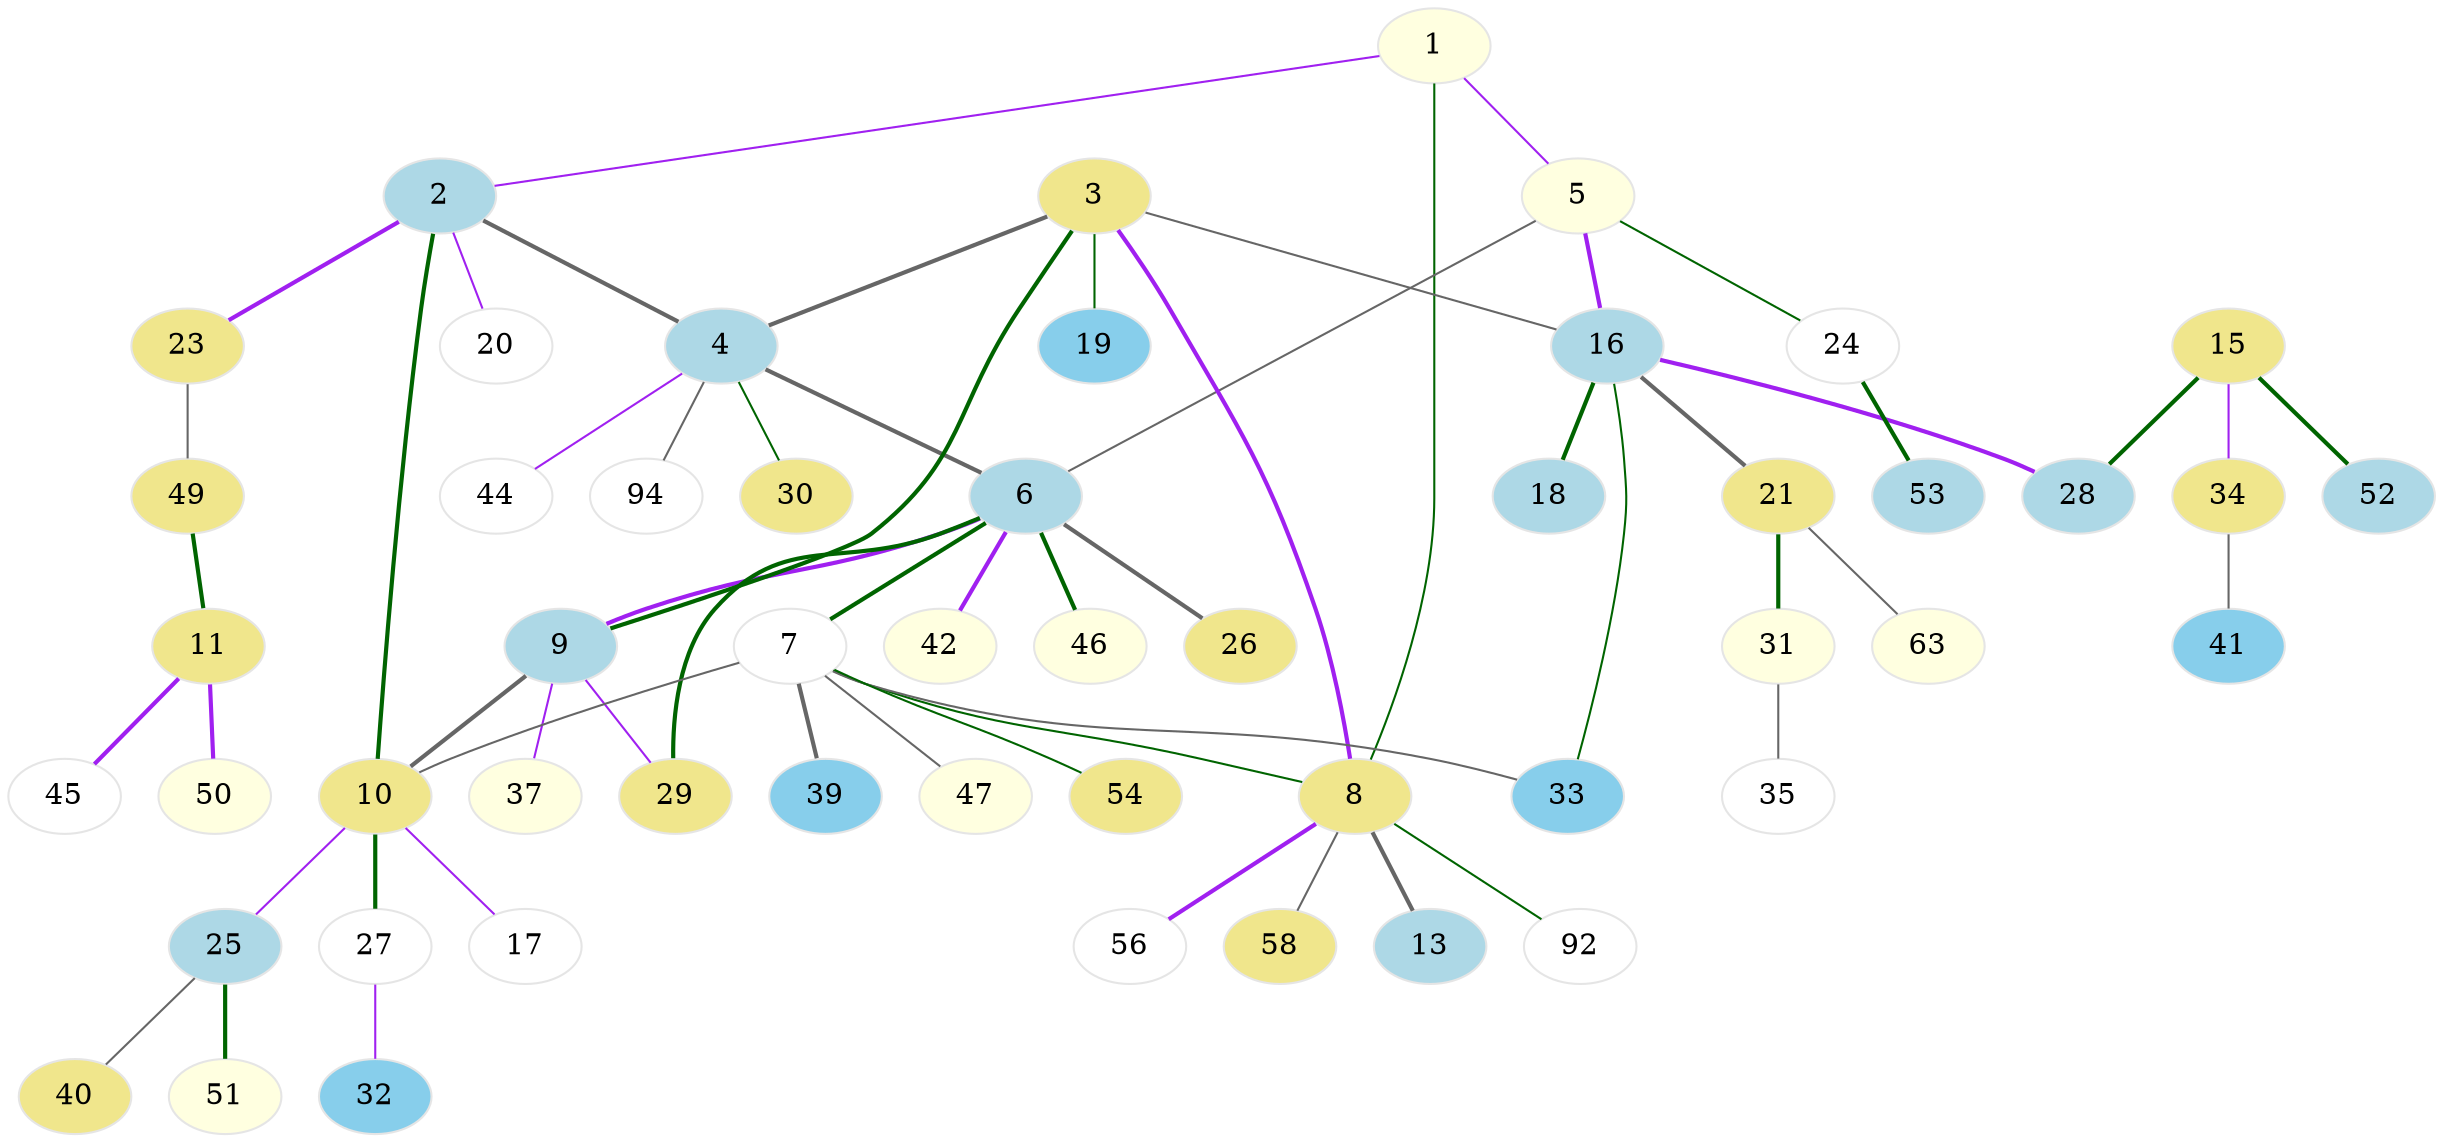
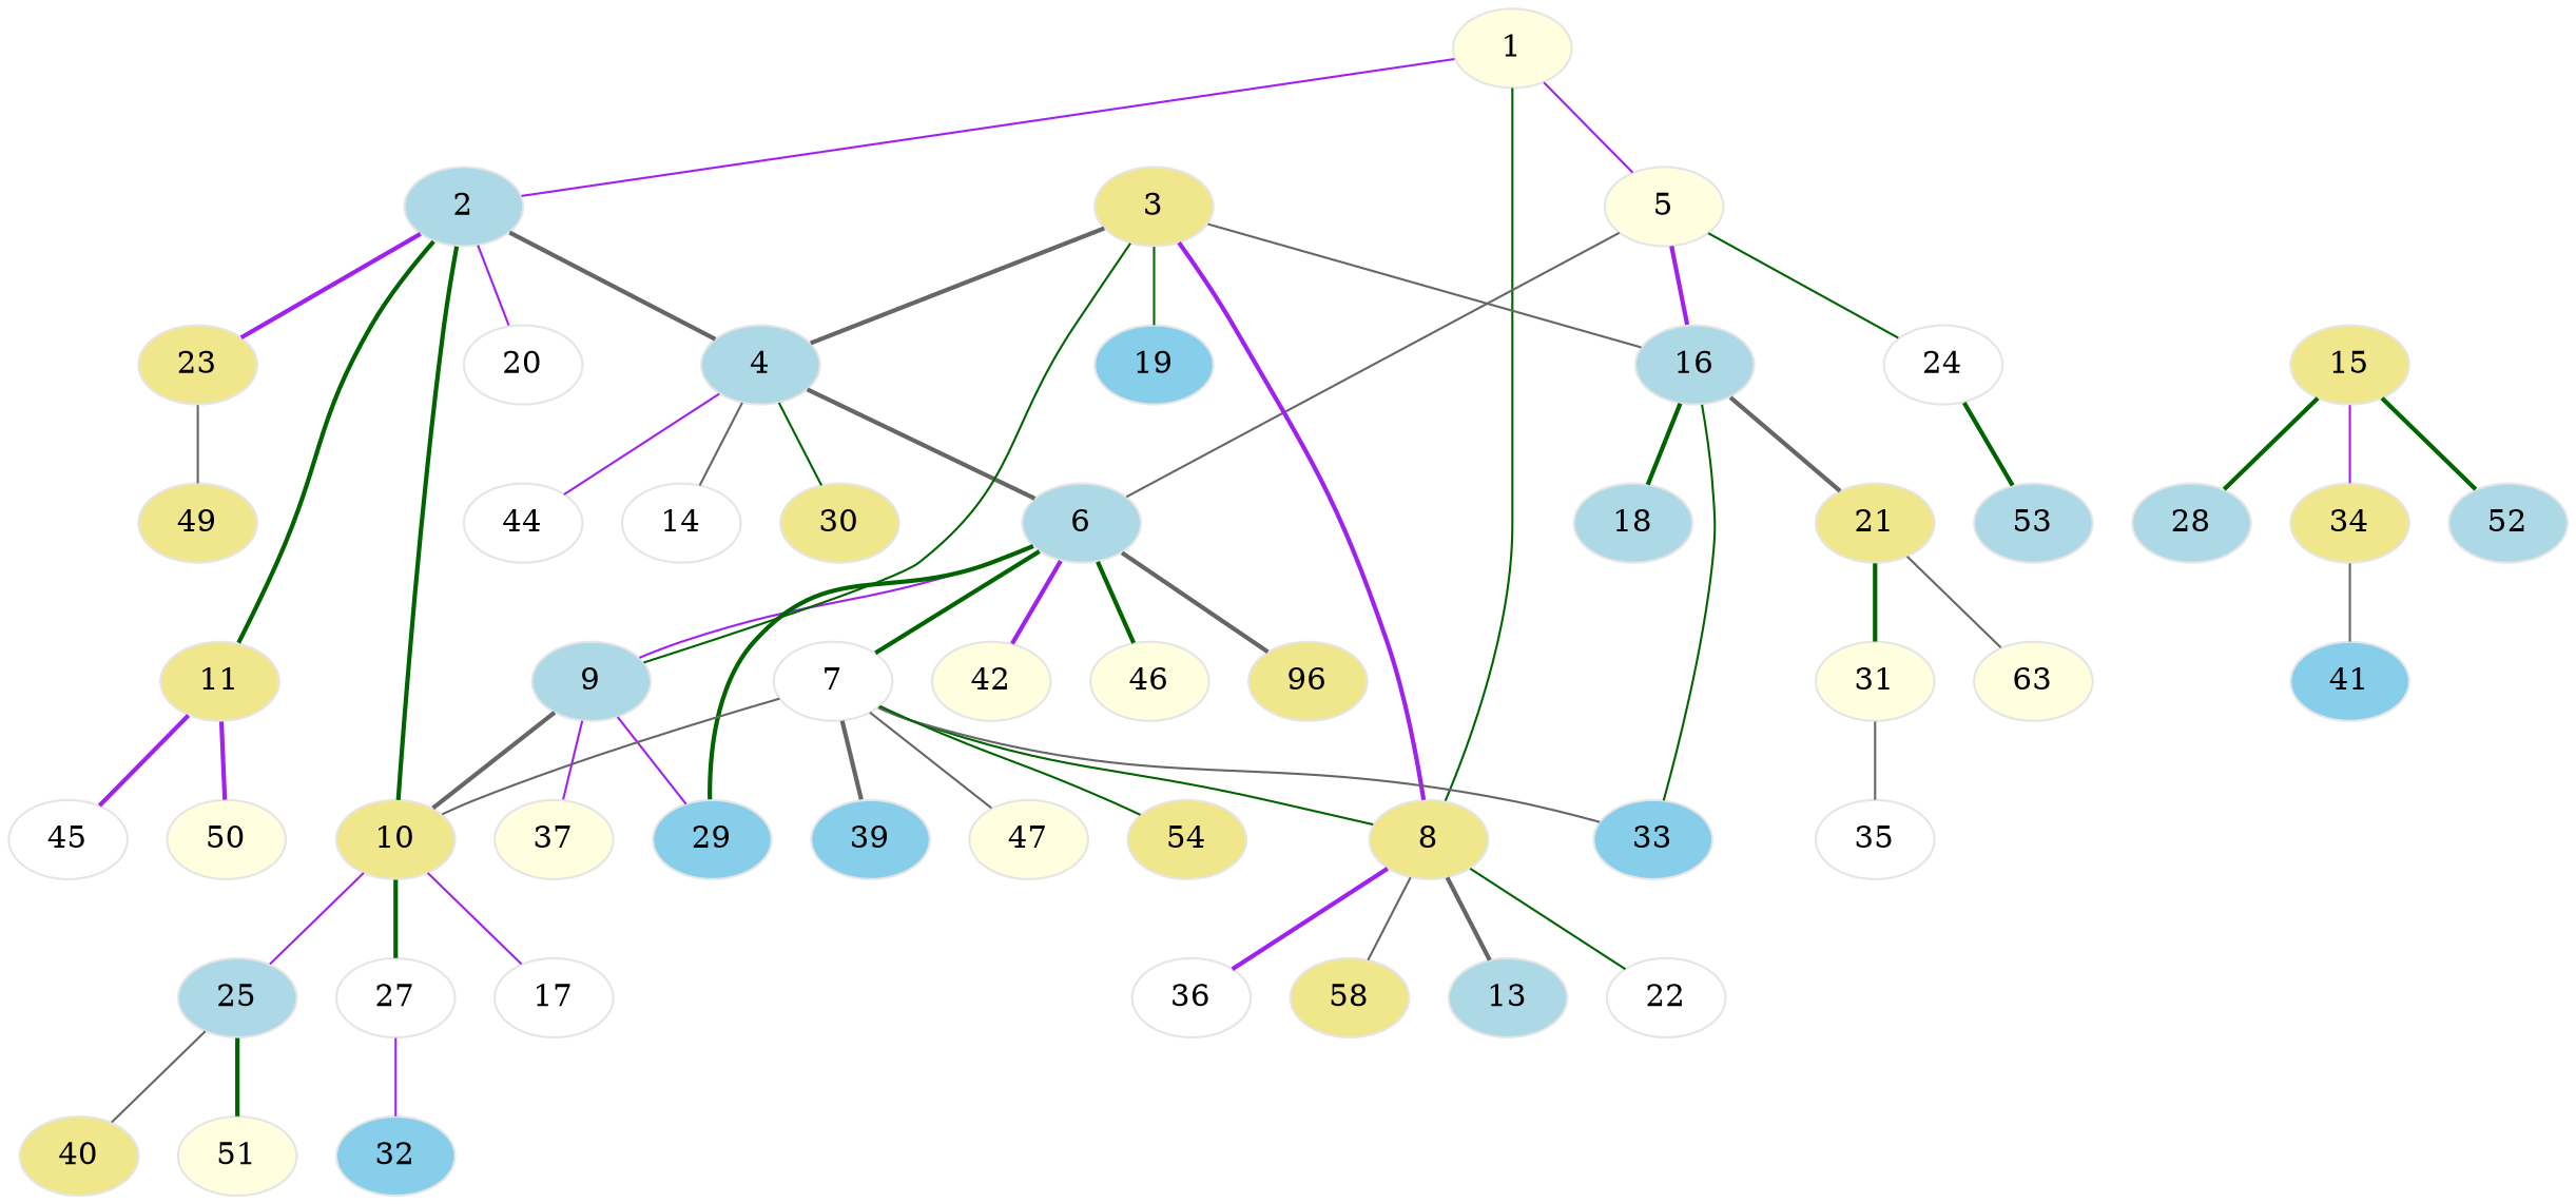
  graph {
    node [color=gray90 fillcolor=khaki style=filled]
    edge [color=darkgreen style=solid]
    1 [fillcolor=lightyellow]
    2 [fillcolor=lightblue]
    5 [fillcolor=lightyellow]
    8
    4 [fillcolor=lightblue]
    10
    11
    20 [fillcolor=white]
    23
    16 [fillcolor=lightblue]
    6 [fillcolor=lightblue]
    24 [fillcolor=white]
    13 [fillcolor=lightblue]
-   22 [fillcolor=white label=92]
-   36 [fillcolor=white label=56]
+   22 [fillcolor=white]
+   36 [fillcolor=white]
    n16 [label=58]
-   14 [fillcolor=white label=94]
+   14 [fillcolor=white]
    30
    44 [fillcolor=white]
    17 [fillcolor=white]
    25 [fillcolor=lightblue]
    27 [fillcolor=white]
    45 [fillcolor=white]
    50 [fillcolor=lightyellow]
    49
    3
    9 [fillcolor=lightblue]
    19 [fillcolor=skyblue]
-   29
+   29 [fillcolor=skyblue]
    37 [fillcolor=lightyellow]
    33 [fillcolor=skyblue]
    28 [fillcolor=lightblue]
    18 [fillcolor=lightblue]
    21
    7 [fillcolor=white]
-   26
+   26 [label=96]
    42 [fillcolor=lightyellow]
    46 [fillcolor=lightyellow]
    15
    34
    52 [fillcolor=lightblue]
    53 [fillcolor=lightblue]
    39 [fillcolor=skyblue]
    47 [fillcolor=lightyellow]
    54
    40
    51 [fillcolor=lightyellow]
    32 [fillcolor=skyblue]
    41 [fillcolor=skyblue]
    31 [fillcolor=lightyellow]
    n51 [fillcolor=lightyellow label=63]
    35 [fillcolor=white]
    1 -- 2 [color=purple]
    1 -- 5 [color=purple]
    1 -- 8
    2 -- 4 [color=gray40 style=bold]
    2 -- 10 [style=bold]
-   49 -- 11 [style=bold]
+   2 -- 11 [style=bold]
    2 -- 20 [color=purple]
    2 -- 23 [color=purple style=bold]
    5 -- 16 [color=purple style=bold]
    5 -- 6 [color=gray40]
    5 -- 24
    8 -- 13 [color=gray40 style=bold]
    8 -- 22
    8 -- 36 [color=purple style=bold]
    8 -- n16 [color=gray40]
    4 -- 6 [color=gray40 style=bold]
    4 -- 14 [color=gray40]
    4 -- 30
    4 -- 44 [color=purple]
    10 -- 17 [color=purple]
    10 -- 25 [color=purple]
    10 -- 27 [style=bold]
    11 -- 45 [color=purple style=bold]
    11 -- 50 [color=purple style=bold]
    23 -- 49 [color=gray40]
    16 -- 33
-   16 -- 28 [color=purple style=bold]
    16 -- 18 [style=bold]
    16 -- 21 [color=gray40 style=bold]
-   6 -- 9 [color=purple style=bold]
+   6 -- 9 [color=purple]
    6 -- 29 [style=bold]
    6 -- 7 [style=bold]
    6 -- 26 [color=gray40 style=bold]
    6 -- 42 [color=purple style=bold]
    6 -- 46 [style=bold]
    24 -- 53 [style=bold]
    25 -- 40 [color=gray40]
    25 -- 51 [style=bold]
    27 -- 32 [color=purple]
    3 -- 8 [color=purple style=bold]
    3 -- 4 [color=gray40 style=bold]
    3 -- 16 [color=gray40]
-   3 -- 9 [style=bold]
+   3 -- 9
    3 -- 19
    9 -- 10 [color=gray40 style=bold]
    9 -- 29 [color=purple]
    9 -- 37 [color=purple]
    21 -- 31 [style=bold]
    21 -- n51 [color=gray40]
    7 -- 8
    7 -- 10 [color=gray40]
    7 -- 33 [color=gray40]
    7 -- 39 [color=gray40 style=bold]
    7 -- 47 [color=gray40]
    7 -- 54
    15 -- 28 [style=bold]
    15 -- 34 [color=purple]
    15 -- 52 [style=bold]
    34 -- 41 [color=gray40]
    31 -- 35 [color=gray40]
  }
